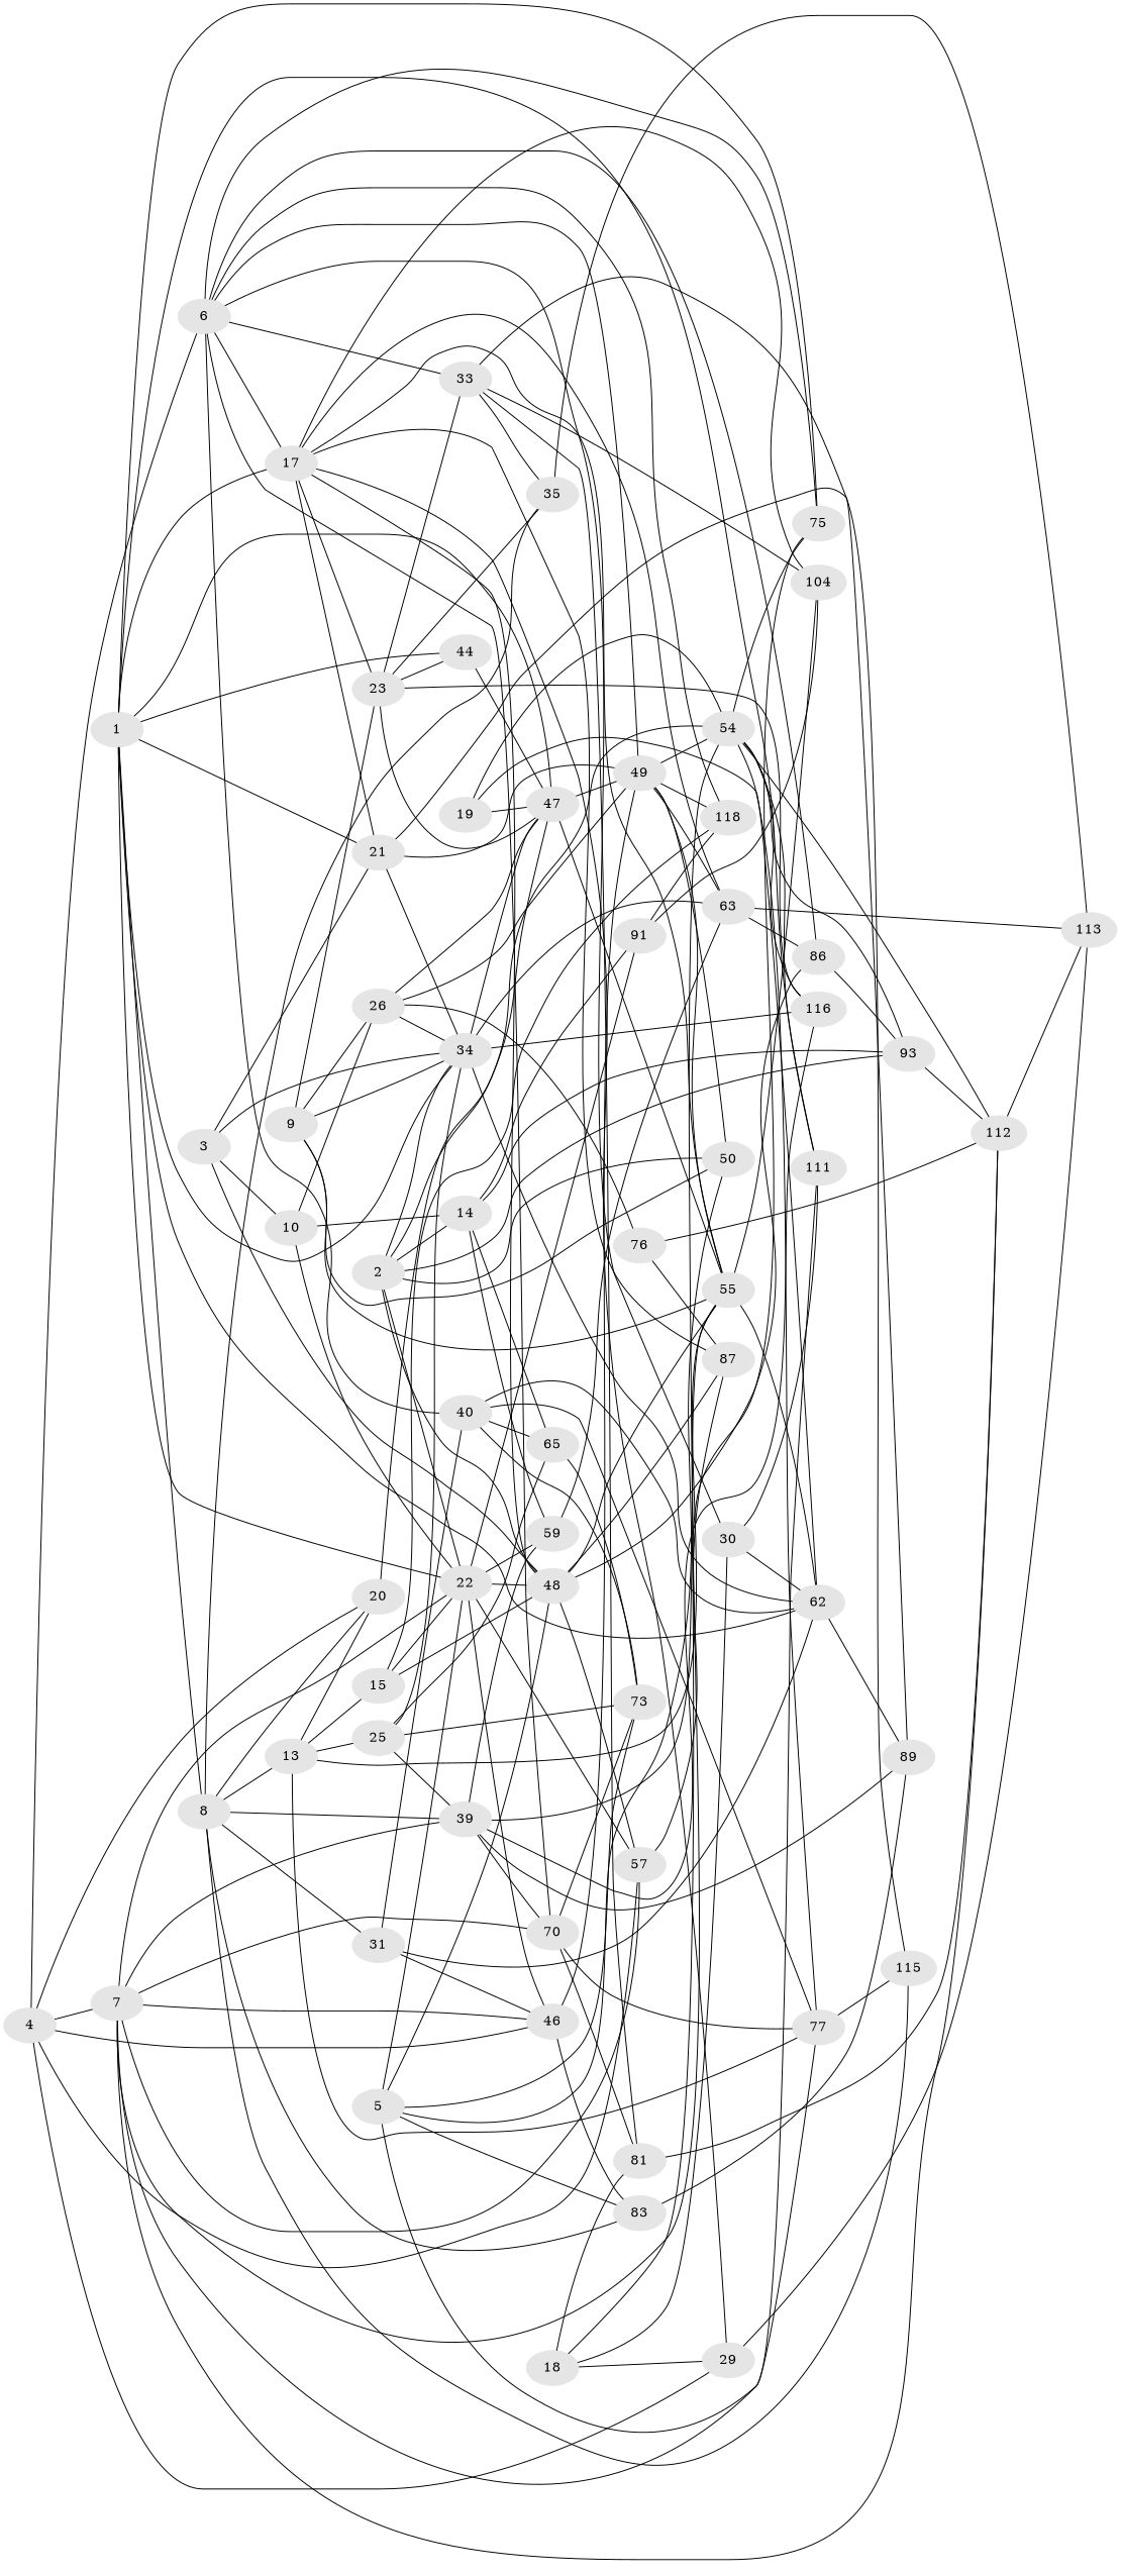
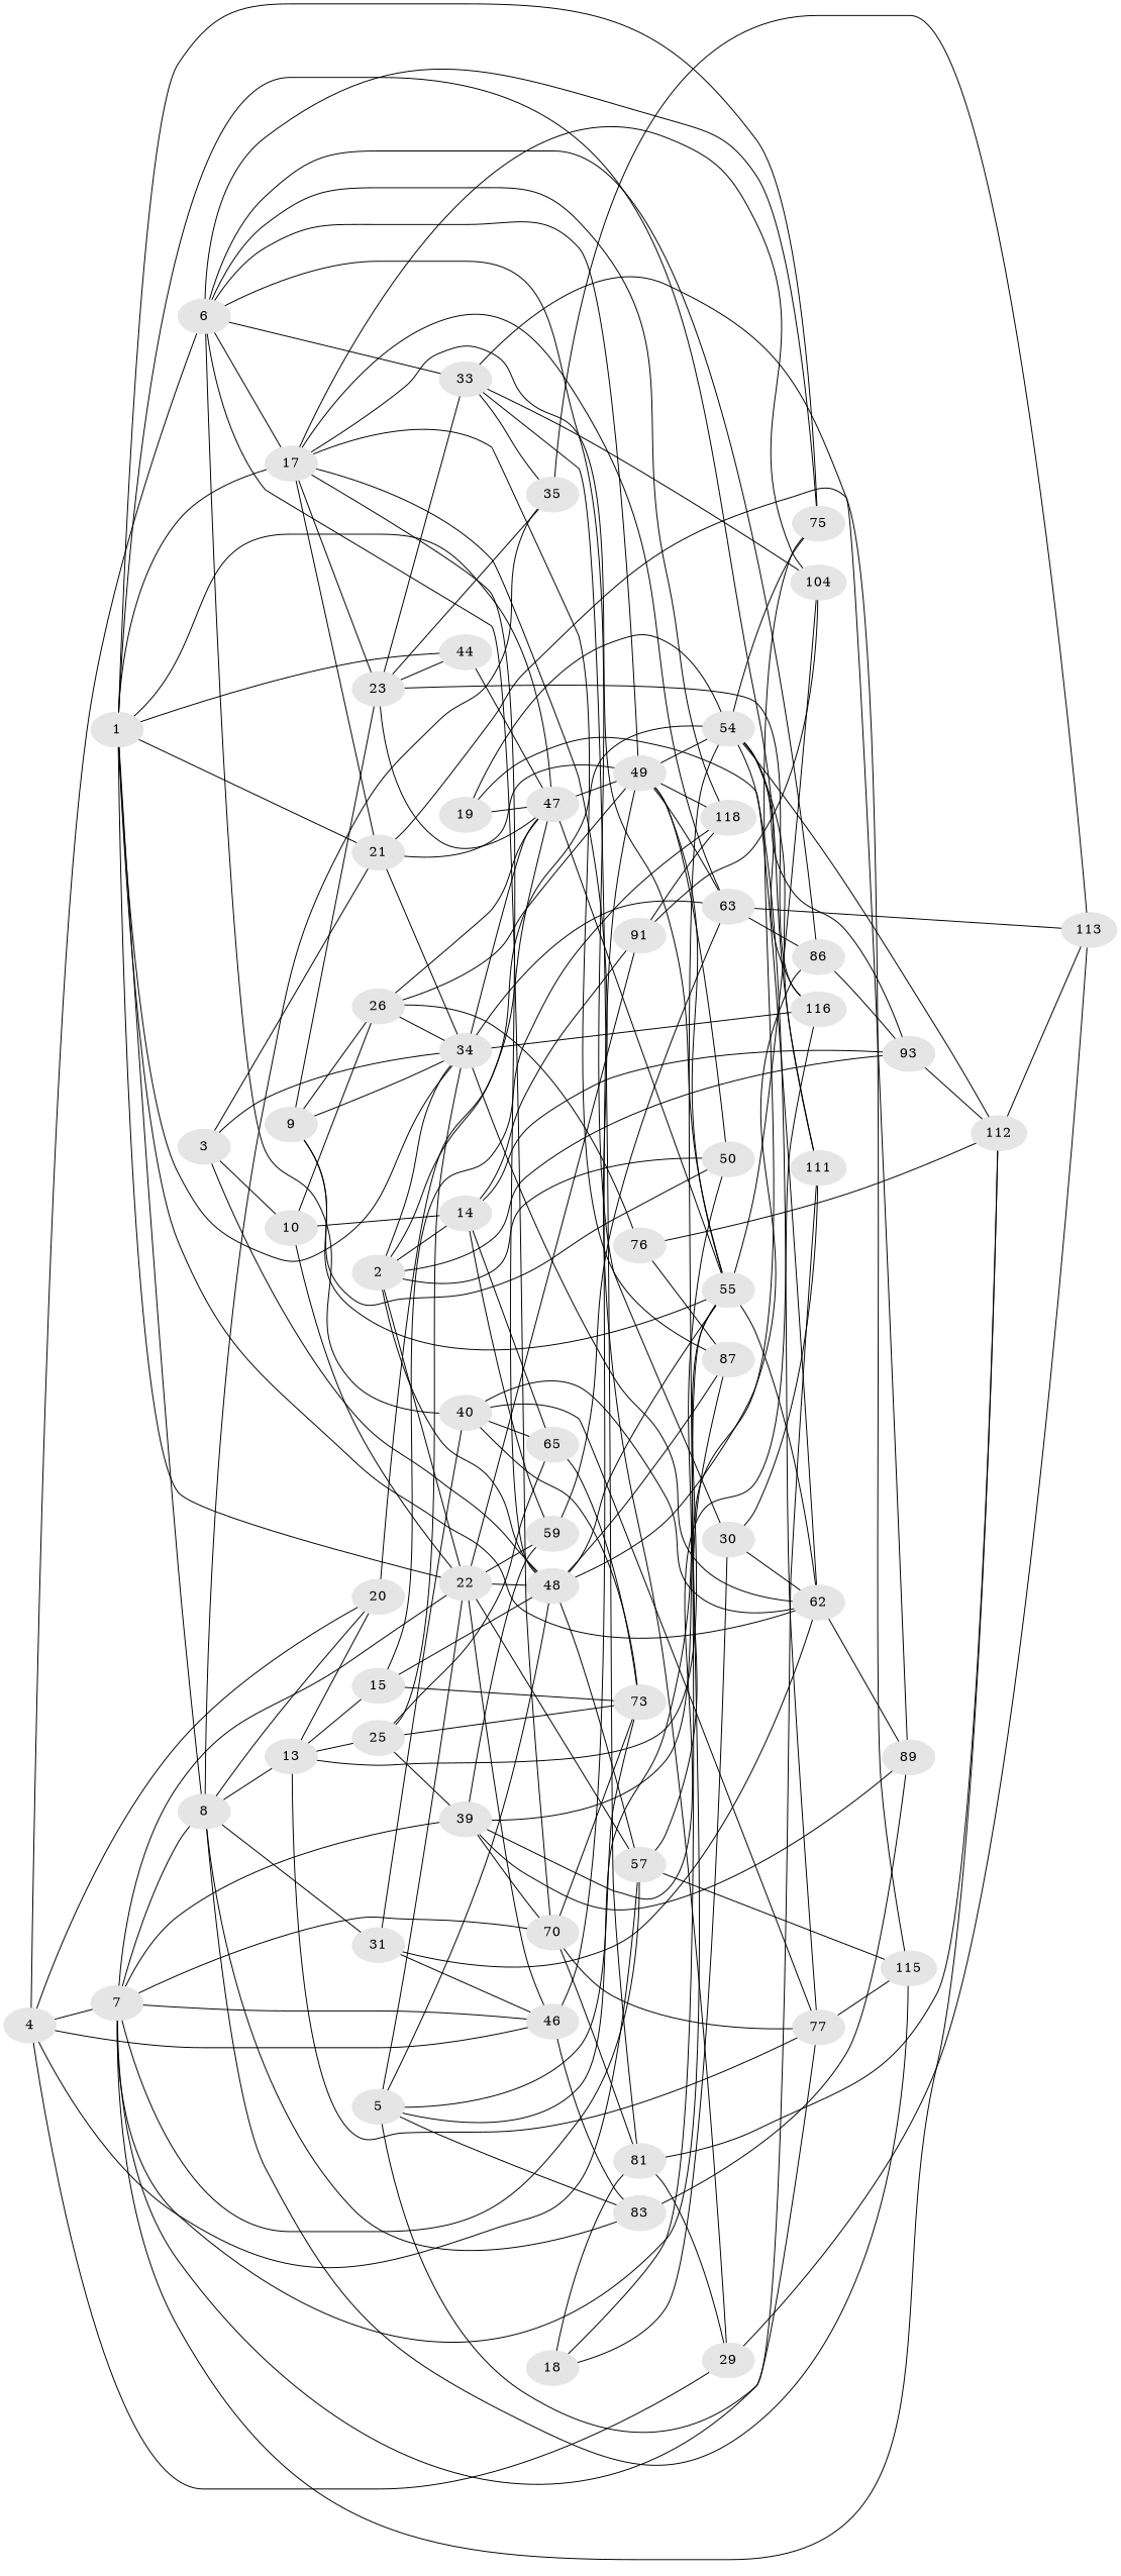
  graph {
    rankdir=LR
    node [color=gray90 style=filled]
    1 [super="+103+37+16"]
    8 [super="+24+38"]
    17 [super="+67+28"]
    21 [super="+52"]
    22 [super="+79"]
    34 [super="+82+56+92"]
    44
    47 [super="+85"]
    62 [super="+74"]
    75
    111
    20
    83
    13 [super="+64"]
    31
    35
    115
    48 [super="+78+95+102"]
    29
    55 [super="+114+94"]
    23 [super="+108+53"]
    63 [super="+80"]
    87
    104
    49 [super="+51"]
    89
    46 [super="+107"]
    57 [super="+66"]
    59
    91
    116
    2 [super="+36+88"]
    14 [super="+98"]
    50
    54 [super="+58"]
    93
    65
    86
    77 [super="+81"]
    112 [super="+117"]
    3
    10
    26 [super="+43"]
    4 [super="+45"]
    6 [super="+27+69"]
    7 [super="+96+61"]
    30
    33 [super="+120"]
    40 [super="+41"]
    70 [super="+125"]
    118
    39 [super="+110+72"]
    113
    5 [super="+12"]
    73 [super="+105"]
    n56 [label=81]
    15
    25 [super="+42"]
    9 [super="+11"]
    76
    18
    19
    1 -- 8
    1 -- 17
    1 -- 21
    1 -- 22
    1 -- 34
    1 -- 44
    1 -- 47
    1 -- 62
    1 -- 75
    1 -- 111
    8 -- 20
    8 -- 83
    8 -- 13
    8 -- 31
    8 -- 35
    8 -- 115
    17 -- 21
    17 -- 48
    17 -- 29
    17 -- 55
    17 -- 23
    17 -- 63
    17 -- 87
    17 -- 104
    21 -- 34
    21 -- 49
    21 -- 89
    22 -- 48
    22 -- 46
    22 -- 57
    22 -- 59
    22 -- 91
    34 -- 47
    34 -- 62
    34 -- 63
    34 -- 116
    44 -- 47
    47 -- 55
    47 -- 49
    62 -- 89
    20 -- 47
    83 -- 89
    13 -- 20
    13 -- 55
    13 -- 77
    13 -- 15
    13 -- 25
    31 -- 62
    31 -- 46
    31 -- 40
    35 -- 113
    48 -- 55
    48 -- 87
    48 -- 57
    48 -- 86
    29 -- 113
    55 -- 62
    55 -- 104
    23 -- 44 [weight=2]
    23 -- 47
    23 -- 35
    23 -- 116
    23 -- 33
    63 -- 86
    63 -- 113
    49 -- 55
    49 -- 63
    49 -- 50
    49 -- 54
    49 -- 118
    46 -- 83
    46 -- 49
+   57 -- 115
    57 -- 87
    59 -- 63
    91 -- 104
    91 -- 118
    2 -- 22
    2 -- 34 [weight=2]
    2 -- 48
    2 -- 14
    2 -- 50
    2 -- 54
    2 -- 93
    14 -- 59
    14 -- 91
    14 -- 93
    14 -- 65
    54 -- 75
    54 -- 111
    54 -- 116
    54 -- 93
    54 -- 77
    54 -- 112
    93 -- 112
    65 -- 73
    86 -- 93
    77 -- 115
    112 -- 113
    3 -- 21
    3 -- 34
    3 -- 48
    3 -- 10
    10 -- 22
    10 -- 14
    10 -- 26
    26 -- 34
    26 -- 47
    26 -- 49
    26 -- 76
    4 -- 20
    4 -- 29
    4 -- 46
    4 -- 57
    4 -- 6
    4 -- 7
    6 -- 17
    6 -- 75
    6 -- 49
    6 -- 86
    6 -- 30
    6 -- 33
    6 -- 40
    6 -- 70
    6 -- 118
-   39 -- 8
+   7 -- 8
    7 -- 22
    7 -- 111
    7 -- 55
    7 -- 46
    7 -- 57
    7 -- 112
    7 -- 70
    7 -- 39
    30 -- 62
    30 -- 111
    33 -- 35
    33 -- 115
    33 -- 104
    33 -- n56
    40 -- 62
    40 -- 65
    40 -- 77
    40 -- 73
    70 -- 77
    70 -- 73
    70 -- n56
    39 -- 75
    39 -- 89
    39 -- 59
    39 -- 116
    39 -- 70
    5 -- 22
    5 -- 83
    5 -- 48
    5 -- 50
    5 -- 77
    5 -- 73
    n56 -- 112
    15 -- 48
    15 -- 118
-   15 -- 22
+   15 -- 73
    25 -- 34 [weight=3]
    25 -- 65
    25 -- 39 [weight=2]
    25 -- 73
    9 -- 34
    9 -- 55 [weight=2]
    9 -- 23
    9 -- 50
    9 -- 26
    76 -- 87
    76 -- 112
-   18 -- 29
+   n56 -- 29
    18 -- 54
    18 -- 30
    18 -- n56
    19 -- 47 [weight=2]
    19 -- 62
    19 -- 54
  }
